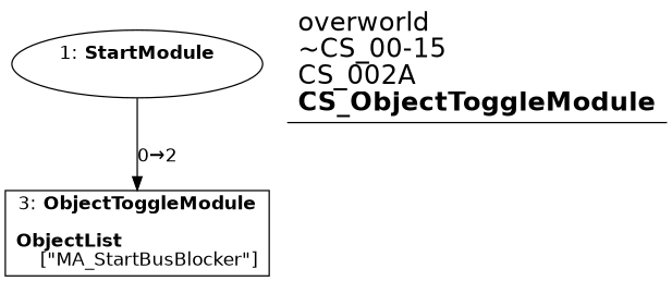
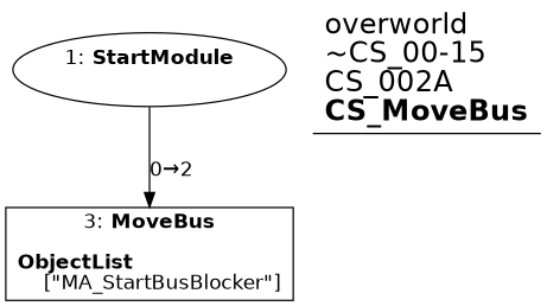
  digraph {
    fontname="DejaVu Sans"
    splines=spline
    node [fontname="DejaVu Sans"]
    n1 [label=<1: <b>StartModule</b><br/><br/>> shape=oval]
-   n2 [label=<3: <b>ObjectToggleModule</b><br/><br/><b>ObjectList</b><br align="left"/>    [&quot;MA_StartBusBlocker&quot;]<br align="left"/>> shape=box]
-   n3 [label=<<font point-size="20">overworld<br align="left"/>~CS_00-15<br align="left"/>CS_002A<br align="left"/><b>CS_ObjectToggleModule</b><br align="left"/></font>> shape=underline]
+   n2 [label=<3: <b>MoveBus</b><br/><br/><b>ObjectList</b><br align="left"/>    [&quot;MA_StartBusBlocker&quot;]<br align="left"/>> shape=box]
+   n3 [label=<<font point-size="20">overworld<br align="left"/>~CS_00-15<br align="left"/>CS_002A<br align="left"/><b>CS_MoveBus</b><br align="left"/></font>> shape=underline]
    n1 -> n2 [fontname="DejaVu Sans" label="0→2"]
  }
